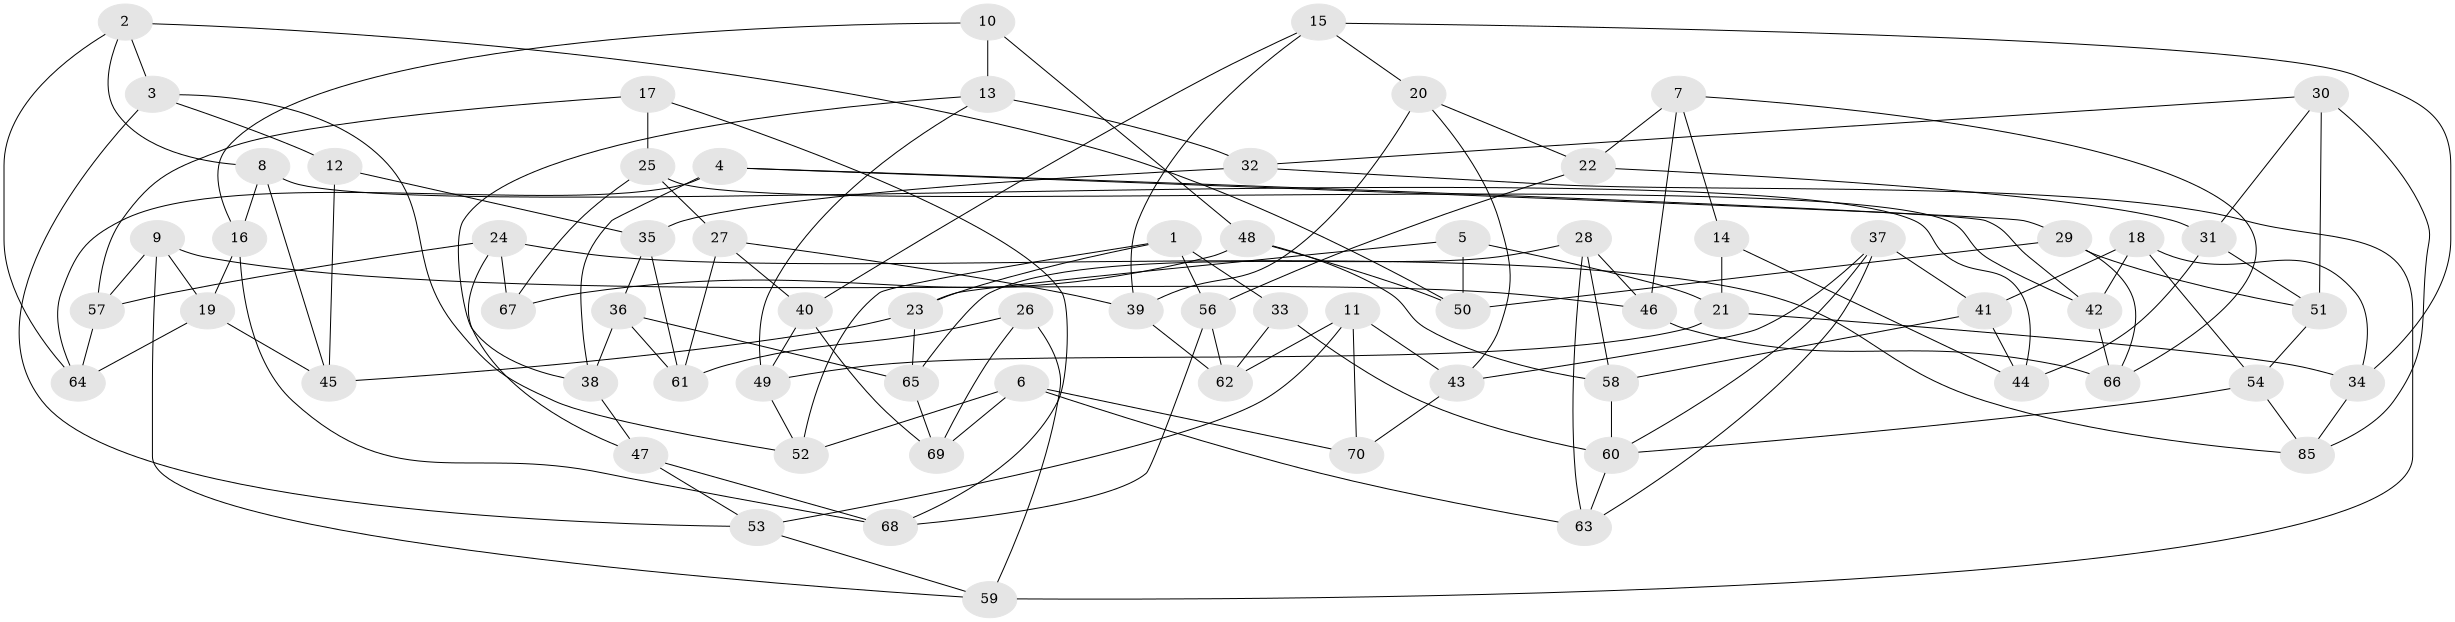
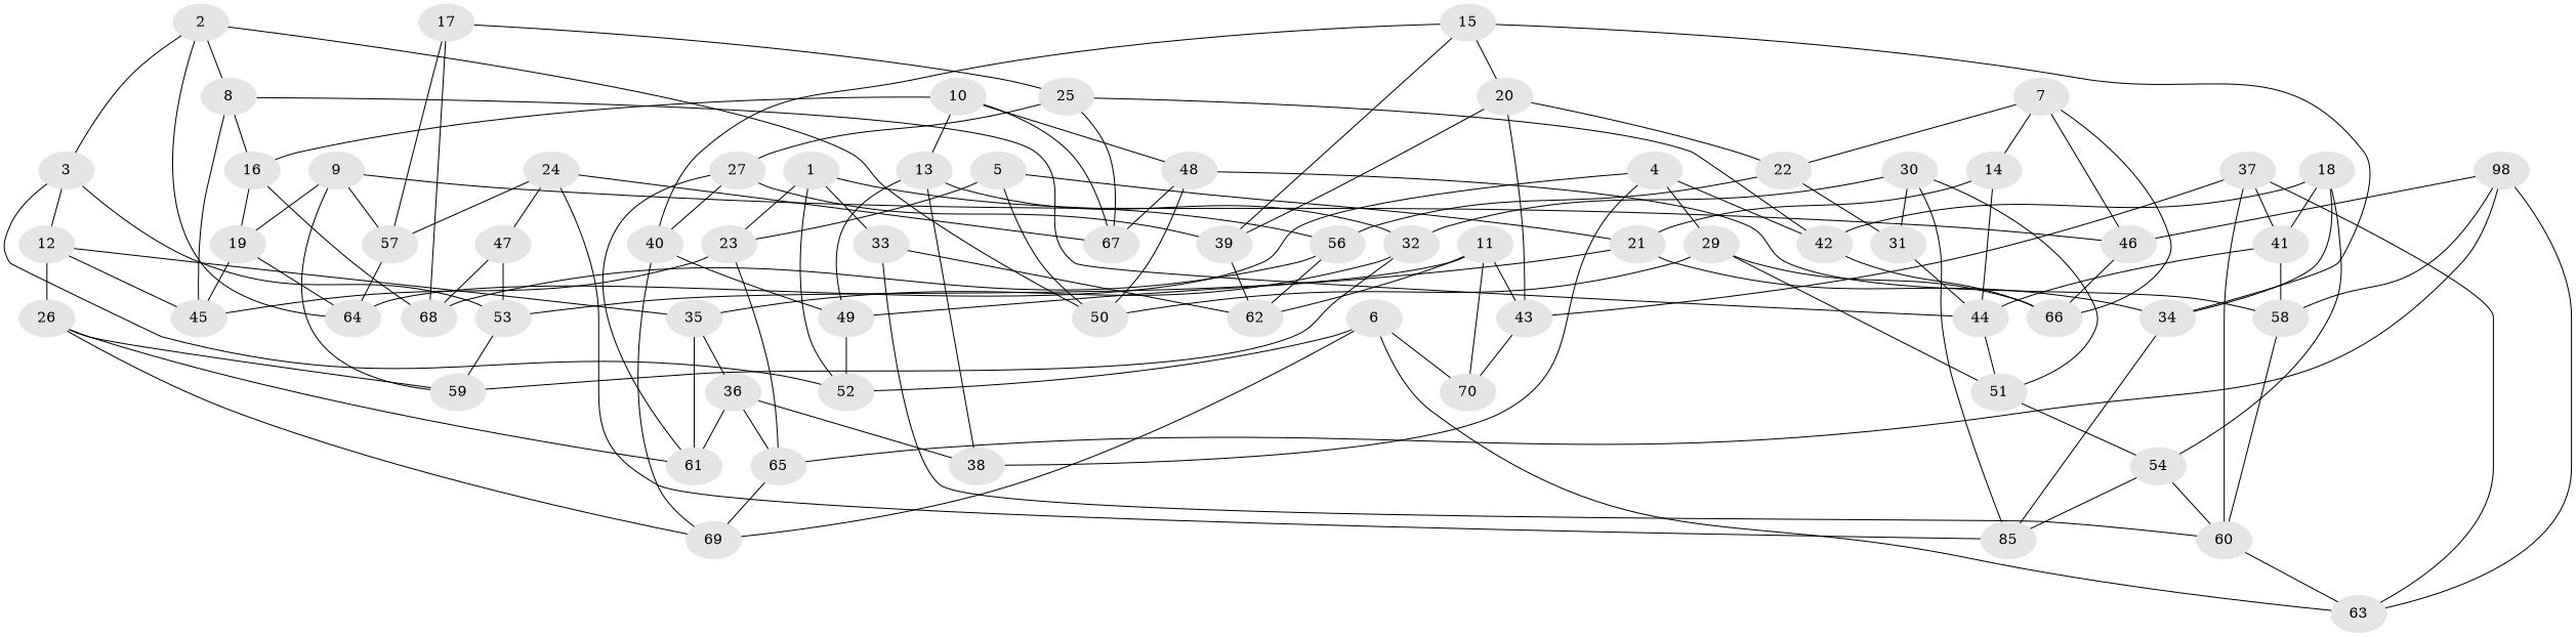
  graph {
    node [color=gray90 style=filled]
    1
    23
    33
    52
    56
    45
    65
    62
    60
    68
    2
    3
    8
    50
    64
    12
    53
    16
    44
    26
    35
    59
    4
    29
    38
    42
    66
    51
    47
    5
    21
    17
    57
    25
    49
    34
    6
    63
    69
    70
    7
    14
    22
    46
    31
    19
    9
    10
    13
    48
    67
    32
    58
    11
    43
    61
    36
    15
    20
    39
    40
    n62 [label=85]
    27
    18
    41
    54
    24
-   28
+   28 [label=98]
    30
    37
    1 -- 23
    1 -- 33
    1 -- 52
    1 -- 56
    23 -- 45
    23 -- 65
    33 -- 62
    33 -- 60
    56 -- 62
    56 -- 68
    65 -- 69
    60 -- 63
    2 -- 3
    2 -- 8
    2 -- 50
    2 -- 64
    3 -- 52
    3 -- 12
    3 -- 53
    8 -- 45
    8 -- 16
    8 -- 44
    12 -- 45
+   12 -- 26
    12 -- 35
    53 -- 59
    16 -- 68
    16 -- 19
    26 -- 59
    26 -- 69
    26 -- 61
    35 -- 61
    35 -- 36
    4 -- 64
    4 -- 29
    4 -- 38
    4 -- 42
    29 -- 50
    29 -- 66
    29 -- 51
-   38 -- 47
    42 -- 66
    51 -- 54
    47 -- 68
    47 -- 53
    5 -- 23
    5 -- 50
    5 -- 21
    21 -- 49
    21 -- 34
    17 -- 68
    17 -- 57
    17 -- 25
    57 -- 64
    25 -- 42
    25 -- 67
    25 -- 27
    49 -- 52
    34 -- n62
    6 -- 52
    6 -- 63
    6 -- 69
    6 -- 70
    7 -- 66
    7 -- 14
    7 -- 22
    7 -- 46
    14 -- 44
    14 -- 21
    22 -- 56
    22 -- 31
    46 -- 66
    31 -- 44
-   31 -- 51
+   44 -- 51
    19 -- 45
    19 -- 64
    9 -- 59
    9 -- 57
    9 -- 46
    9 -- 19
    10 -- 16
    10 -- 13
    10 -- 48
+   10 -- 67
    13 -- 38
    13 -- 49
    13 -- 32
    48 -- 50
    48 -- 67
    48 -- 58
    32 -- 35
    32 -- 59
    58 -- 60
    11 -- 62
    11 -- 53
    11 -- 70
    11 -- 43
    43 -- 70
    36 -- 65
    36 -- 38
    36 -- 61
    15 -- 34
    15 -- 20
    15 -- 39
    15 -- 40
    20 -- 22
    20 -- 43
    20 -- 39
    39 -- 62
    40 -- 49
    40 -- 69
    27 -- 61
    27 -- 39
    27 -- 40
    18 -- 42
    18 -- 34
    18 -- 41
    18 -- 54
    41 -- 44
    41 -- 58
    54 -- 60
    54 -- n62
    24 -- 47
    24 -- 57
    24 -- 67
    24 -- n62
    28 -- 65
    28 -- 63
    28 -- 46
    28 -- 58
    30 -- 51
    30 -- 31
    30 -- 32
    30 -- n62
    37 -- 60
    37 -- 63
    37 -- 43
    37 -- 41
  }
